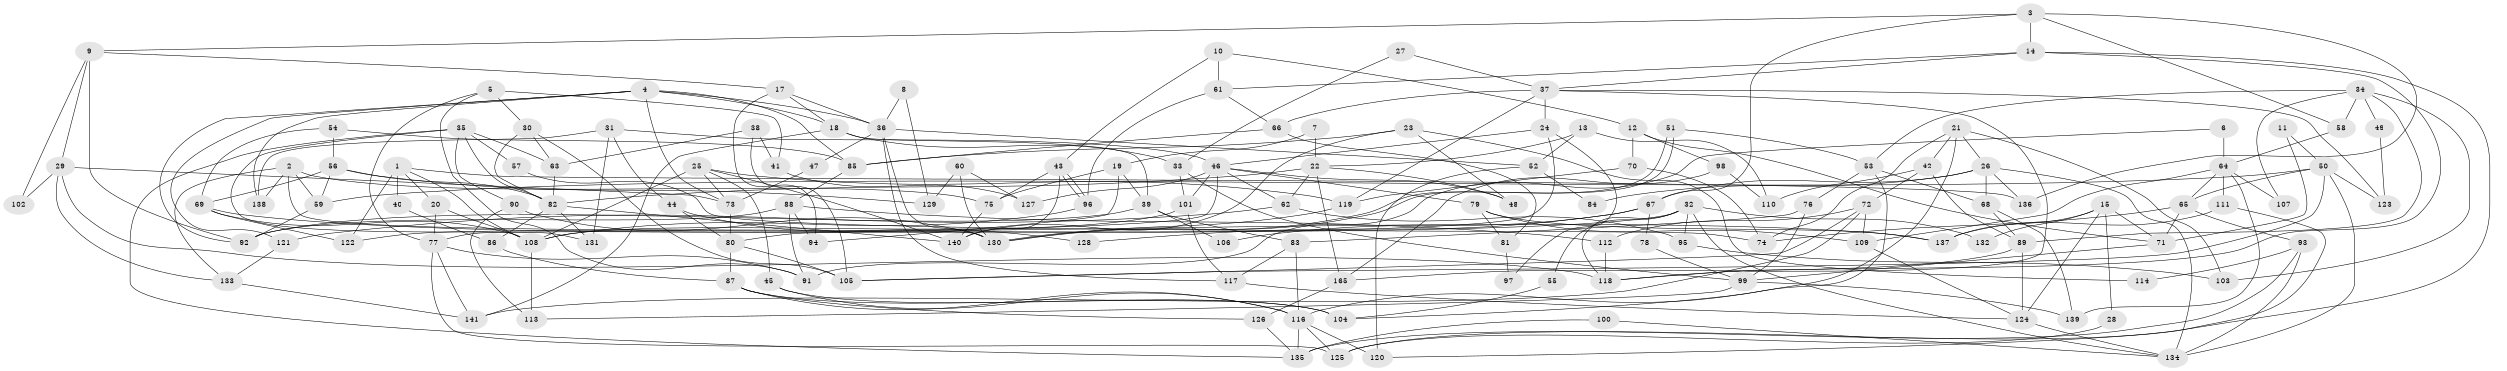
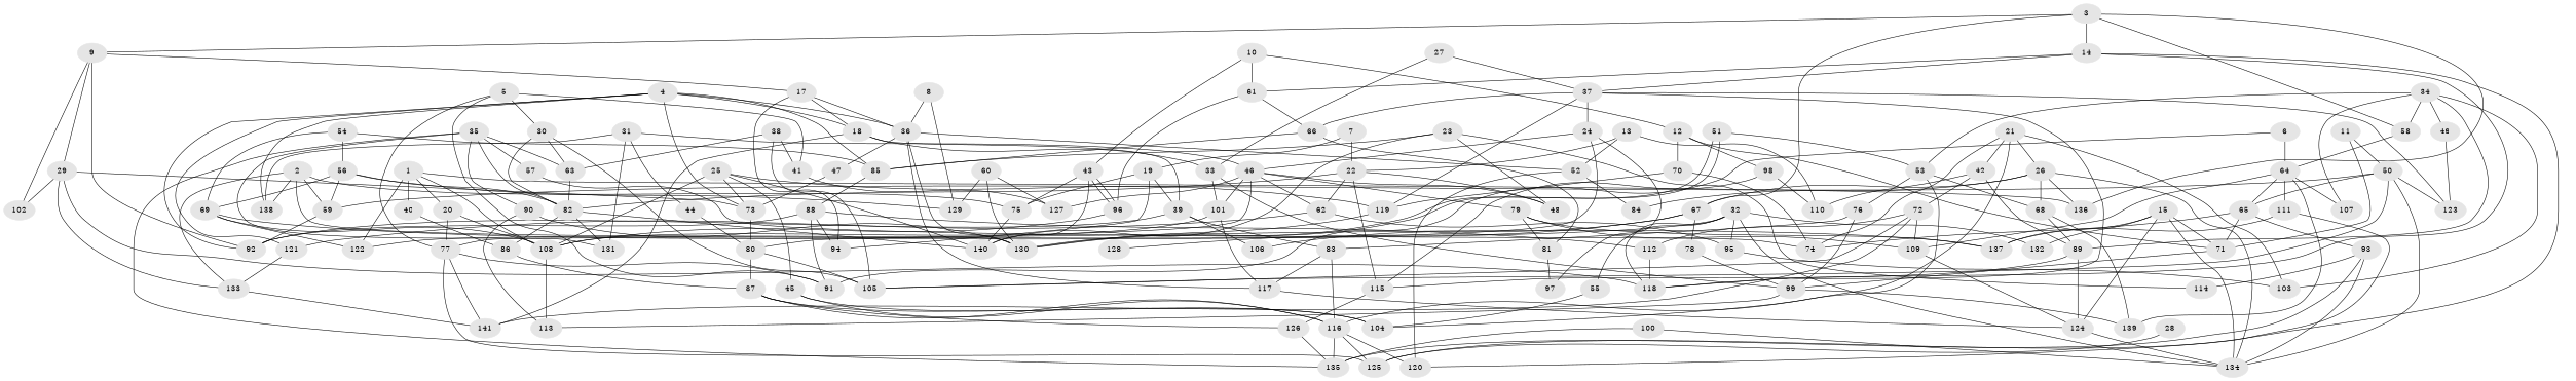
  graph {
    node [color=gray90 style=filled]
    1
    20
    40
    108
    122
    136
    77
    86
    113
    2
    59
    75
    130
    133
    138
    92
    140
    141
    3
    9
    14
    58
    67
    17
    29
    102
    61
    37
    118
    125
    64
    106
    128
    78
    4
    18
    36
    73
    85
    121
    33
    39
    52
    47
    117
    80
    88
    5
    30
    41
    91
    82
    63
    105
    127
    6
    107
    65
    109
    111
    139
    7
    19
    22
    94
    48
    62
-   115 [label=165]
+   115
    8
    129
    10
    12
    43
    71
    70
    98
    96
    66
    11
    50
    134
    123
    99
    74
    119
    110
    13
    84
    120
    24
    15
    28
    124
    132
    137
    101
    83
    46
    97
    21
    26
    42
    103
    116
    68
    89
    72
    135
    95
    131
    126
    23
    114
    79
    25
    45
    104
    27
    31
    44
    32
    55
    34
    49
    53
    76
    35
    57
    90
    81
    38
    87
    112
    93
    51
    54
    56
    69
    60
    100
    1 -- 20
    1 -- 40
    1 -- 108
    1 -- 122
    1 -- 136
    20 -- 108
    20 -- 77
    40 -- 86
    108 -- 113
    77 -- 141
    77 -- 125
    77 -- 91
    86 -- 87
    2 -- 59
    2 -- 75
    2 -- 130
    2 -- 133
    2 -- 138
    59 -- 92
    75 -- 140
    133 -- 141
    3 -- 136
    3 -- 9
    3 -- 14
    3 -- 58
    3 -- 67
    9 -- 92
    9 -- 17
    9 -- 29
    9 -- 102
    14 -- 61
    14 -- 37
    14 -- 118
    14 -- 125
    58 -- 64
    67 -- 106
    67 -- 128
    67 -- 78
    17 -- 18
    17 -- 36
    17 -- 94
    29 -- 133
    29 -- 102
    29 -- 118
    29 -- 73
    61 -- 96
    61 -- 66
    37 -- 118
    37 -- 66
    37 -- 123
    37 -- 119
    37 -- 24
    64 -- 107
    64 -- 65
    64 -- 109
    64 -- 111
    64 -- 139
    78 -- 99
    4 -- 138
    4 -- 92
    4 -- 18
    4 -- 36
    4 -- 73
    4 -- 85
    4 -- 121
    18 -- 141
    18 -- 33
    18 -- 39
    36 -- 130
    36 -- 52
    36 -- 47
    36 -- 117
    73 -- 80
    85 -- 88
    121 -- 133
    33 -- 99
    33 -- 101
    39 -- 92
    39 -- 106
    39 -- 83
    52 -- 84
    52 -- 120
    47 -- 73
    117 -- 124
    80 -- 105
    80 -- 87
    88 -- 92
    88 -- 91
    88 -- 94
    88 -- 112
    5 -- 77
    5 -- 30
    5 -- 41
    5 -- 91
    30 -- 82
    30 -- 63
    30 -- 105
    41 -- 127
    82 -- 86
    82 -- 140
    82 -- 131
    63 -- 82
    6 -- 64
    6 -- 91
    65 -- 71
    65 -- 74
    65 -- 93
    109 -- 124
    111 -- 120
    111 -- 137
    7 -- 19
    7 -- 22
    19 -- 75
    19 -- 39
    19 -- 94
    22 -- 82
    22 -- 48
    22 -- 62
    22 -- 115
    62 -- 121
    62 -- 95
    115 -- 126
    8 -- 36
    8 -- 129
    10 -- 61
    10 -- 12
    10 -- 43
    12 -- 71
    12 -- 70
    12 -- 98
    43 -- 75
    43 -- 140
    43 -- 96
    43 -- 96
    71 -- 99
    70 -- 74
    70 -- 119
    98 -- 115
    98 -- 110
    96 -- 108
    66 -- 85
    66 -- 81
    11 -- 71
    11 -- 50
    50 -- 59
    50 -- 105
    50 -- 65
    50 -- 134
    50 -- 123
    99 -- 113
    99 -- 139
    119 -- 130
    13 -- 52
    13 -- 22
    13 -- 110
    24 -- 77
    24 -- 46
    24 -- 97
    15 -- 71
-   15 -- 28
+   15 -- 134
    15 -- 124
    15 -- 132
    15 -- 137
    28 -- 125
    124 -- 134
    101 -- 108
    101 -- 117
    83 -- 117
    83 -- 116
    46 -- 80
    46 -- 127
    46 -- 48
    46 -- 62
    46 -- 101
    46 -- 79
    21 -- 74
    21 -- 26
    21 -- 42
    21 -- 103
    21 -- 116
    26 -- 136
    26 -- 67
    26 -- 134
    26 -- 84
    26 -- 68
    42 -- 110
    42 -- 89
    42 -- 72
    116 -- 125
    116 -- 120
    116 -- 135
    68 -- 139
    68 -- 89
    89 -- 115
    89 -- 124
    72 -- 141
    72 -- 105
    72 -- 109
    72 -- 112
    95 -- 103
    126 -- 135
    23 -- 140
    23 -- 85
    23 -- 48
    23 -- 114
    79 -- 109
    79 -- 137
    79 -- 81
    25 -- 108
    25 -- 140
    25 -- 73
    25 -- 119
    25 -- 45
    45 -- 116
    45 -- 104
    27 -- 37
    27 -- 33
    31 -- 138
    31 -- 46
    31 -- 131
    31 -- 44
-   44 -- 128
    44 -- 80
    32 -- 122
    32 -- 118
    32 -- 134
    32 -- 132
    32 -- 95
    32 -- 55
    55 -- 104
    34 -- 58
    34 -- 107
    34 -- 103
    34 -- 89
    34 -- 49
    34 -- 53
    49 -- 123
    53 -- 68
    53 -- 104
    53 -- 76
    76 -- 99
    76 -- 83
    35 -- 82
    35 -- 63
    35 -- 135
    35 -- 131
    35 -- 57
    35 -- 90
    57 -- 74
    90 -- 113
    90 -- 130
    81 -- 97
    38 -- 41
    38 -- 63
    38 -- 105
    87 -- 116
    87 -- 126
    87 -- 104
    112 -- 118
    93 -- 134
    93 -- 135
    93 -- 114
    51 -- 130
    51 -- 130
    51 -- 53
    54 -- 85
    54 -- 56
    54 -- 69
    56 -- 59
    56 -- 82
    56 -- 129
    56 -- 69
    69 -- 108
    69 -- 122
    69 -- 137
    60 -- 130
    60 -- 127
    60 -- 129
    100 -- 134
    100 -- 135
  }
